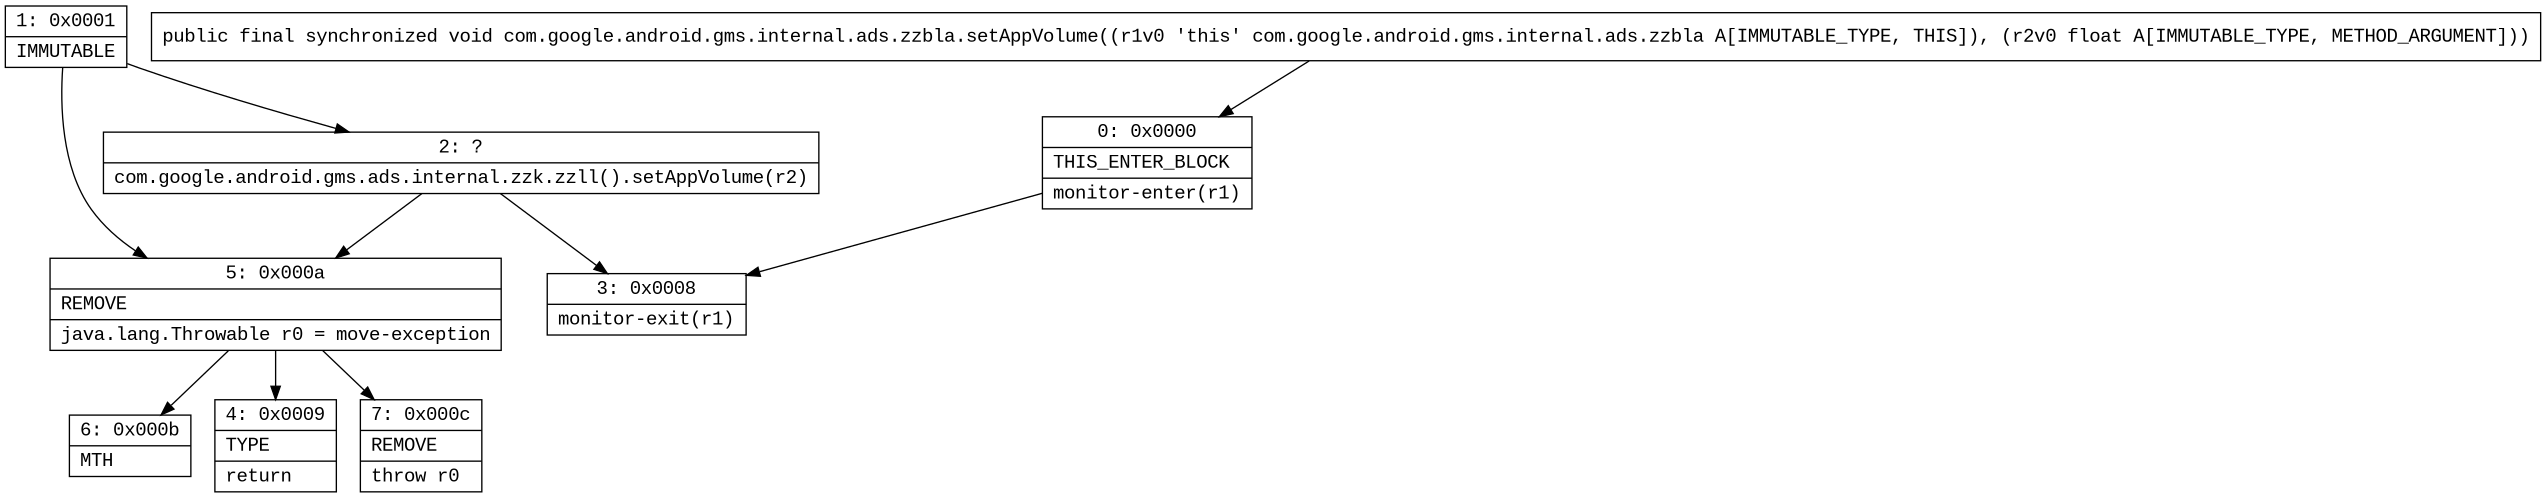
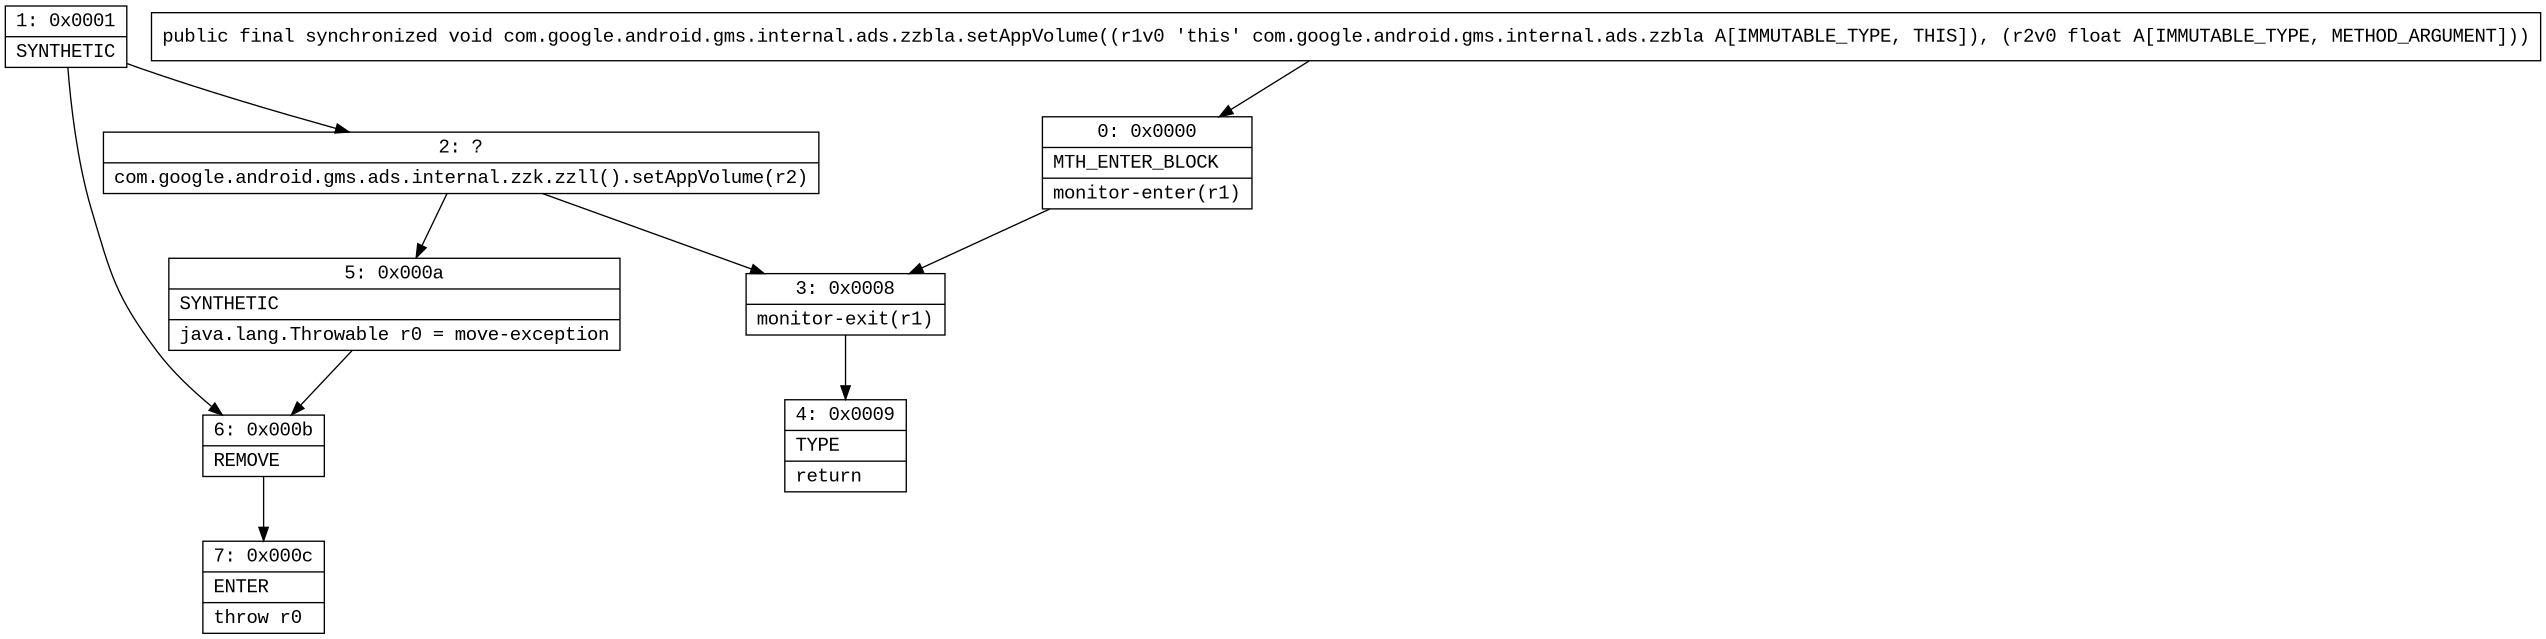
  digraph {
    fontname="Liberation Mono"
    node [fontname="Liberation Mono" shape=record]
    edge [fontname="Liberation Mono"]
-   n1 [label="{0\:\ 0x0000|THIS_ENTER_BLOCK\l|monitor\-enter(r1)\l}"]
+   n1 [label="{0\:\ 0x0000|MTH_ENTER_BLOCK\l|monitor\-enter(r1)\l}"]
    n2 [label="{3\:\ 0x0008|monitor\-exit(r1)\l}"]
-   n3 [label="{1\:\ 0x0001|IMMUTABLE\l}"]
+   n3 [label="{1\:\ 0x0001|SYNTHETIC\l}"]
    n4 [label="{2\:\ ?|com.google.android.gms.ads.internal.zzk.zzll().setAppVolume(r2)\l}"]
-   n5 [label="{5\:\ 0x000a|REMOVE\l|java.lang.Throwable r0 = move\-exception\l}"]
-   n6 [label="{6\:\ 0x000b|MTH\l}"]
+   n5 [label="{5\:\ 0x000a|SYNTHETIC\l|java.lang.Throwable r0 = move\-exception\l}"]
+   n6 [label="{6\:\ 0x000b|REMOVE\l}"]
    n7 [label="{4\:\ 0x0009|TYPE\l|return\l}"]
-   n8 [label="{7\:\ 0x000c|REMOVE\l|throw r0\l}"]
+   n8 [label="{7\:\ 0x000c|ENTER\l|throw r0\l}"]
    n9 [label="{public final synchronized void com.google.android.gms.internal.ads.zzbla.setAppVolume((r1v0 'this' com.google.android.gms.internal.ads.zzbla A[IMMUTABLE_TYPE, THIS]), (r2v0 float A[IMMUTABLE_TYPE, METHOD_ARGUMENT])) }"]
    n1 -> n2
-   n5 -> n7
+   n2 -> n7
    n3 -> n4
-   n3 -> n5
+   n3 -> n6
    n4 -> n2
    n4 -> n5
    n5 -> n6
-   n5 -> n8
+   n6 -> n8
    n9 -> n1
  }
